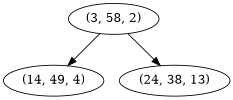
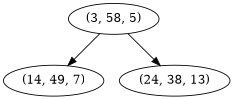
  digraph {
-   "(3, 58, 2)"
-   "(14, 49, 7)" [label="(14, 49, 4)"]
+   "(3, 58, 2)" [label="(3, 58, 5)"]
+   "(14, 49, 7)"
    "(24, 38, 13)"
    "(3, 58, 2)" -> "(14, 49, 7)"
    "(3, 58, 2)" -> "(24, 38, 13)"
  }
